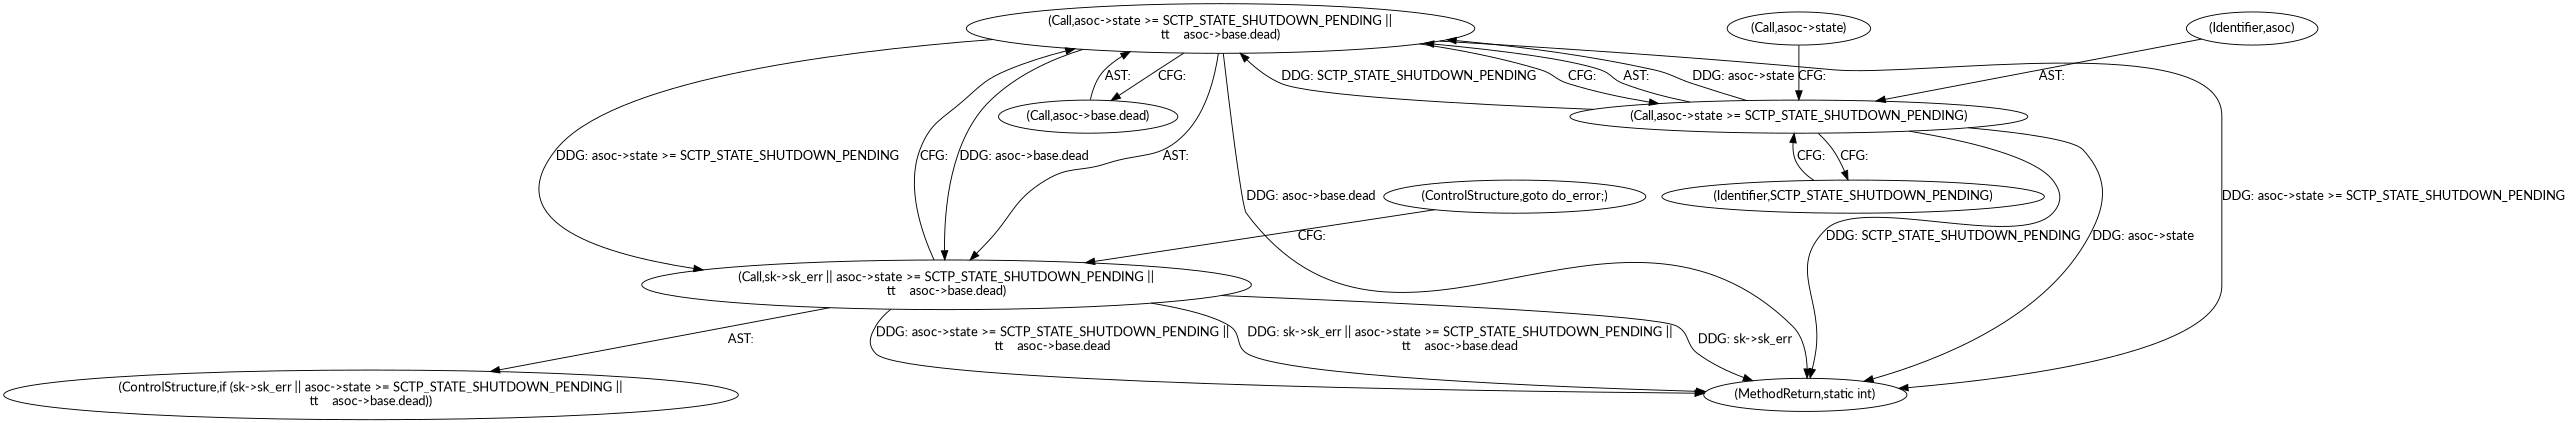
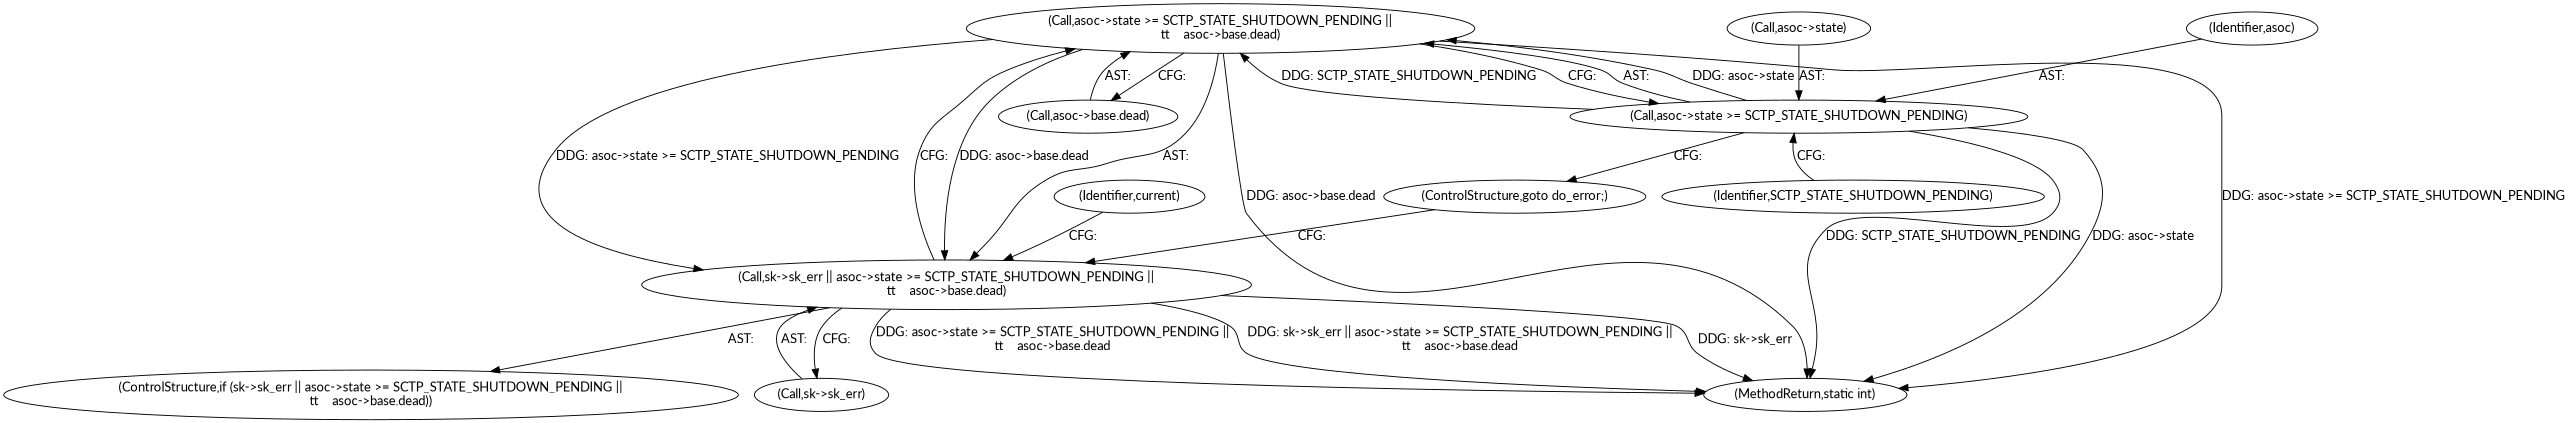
  digraph {
    fontname=Lato
    node [fontname=Lato]
    edge [fontname=Lato]
    n1 [label="(Call,asoc->state >= SCTP_STATE_SHUTDOWN_PENDING ||\n\t\t    asoc->base.dead)"]
    n2 [label="(Call,asoc->state >= SCTP_STATE_SHUTDOWN_PENDING)"]
    n3 [label="(Call,sk->sk_err || asoc->state >= SCTP_STATE_SHUTDOWN_PENDING ||\n\t\t    asoc->base.dead)"]
    n4 [label="(Call,asoc->base.dead)"]
    n5 [label="(MethodReturn,static int)"]
    n6 [label="(Identifier,SCTP_STATE_SHUTDOWN_PENDING)"]
    n7 [label="(ControlStructure,if (sk->sk_err || asoc->state >= SCTP_STATE_SHUTDOWN_PENDING ||\n\t\t    asoc->base.dead))"]
+   n8 [label="(Call,sk->sk_err)"]
    n9 [label="(Call,asoc->state)"]
    n10 [label="(ControlStructure,goto do_error;)"]
+   n11 [label="(Identifier,current)"]
    n12 [label="(Identifier,asoc)"]
    n1 -> n2 [label="CFG: "]
    n1 -> n3 [label="AST: "]
    n1 -> n3 [label="DDG: asoc->state >= SCTP_STATE_SHUTDOWN_PENDING"]
    n1 -> n3 [label="DDG: asoc->base.dead"]
    n1 -> n4 [label="CFG: "]
    n1 -> n5 [label="DDG: asoc->state >= SCTP_STATE_SHUTDOWN_PENDING"]
    n1 -> n5 [label="DDG: asoc->base.dead"]
    n2 -> n1 [label="AST: "]
    n2 -> n1 [label="DDG: asoc->state"]
    n2 -> n1 [label="DDG: SCTP_STATE_SHUTDOWN_PENDING"]
    n2 -> n5 [label="DDG: asoc->state"]
    n2 -> n5 [label="DDG: SCTP_STATE_SHUTDOWN_PENDING"]
-   n2 -> n6 [label="CFG: "]
+   n2 -> n10 [label="CFG: "]
    n3 -> n1 [label="CFG: "]
    n3 -> n5 [label="DDG: sk->sk_err"]
    n3 -> n5 [label="DDG: asoc->state >= SCTP_STATE_SHUTDOWN_PENDING ||\n\t\t    asoc->base.dead"]
    n3 -> n5 [label="DDG: sk->sk_err || asoc->state >= SCTP_STATE_SHUTDOWN_PENDING ||\n\t\t    asoc->base.dead"]
    n3 -> n7 [label="AST: "]
+   n3 -> n8 [label="CFG: "]
    n4 -> n1 [label="AST: "]
    n6 -> n2 [label="CFG: "]
-   n9 -> n2 [label="CFG: "]
+   n8 -> n3 [label="AST: "]
+   n9 -> n2 [label="AST: "]
    n10 -> n3 [label="CFG: "]
+   n11 -> n3 [label="CFG: "]
    n12 -> n2 [label="AST: "]
  }
